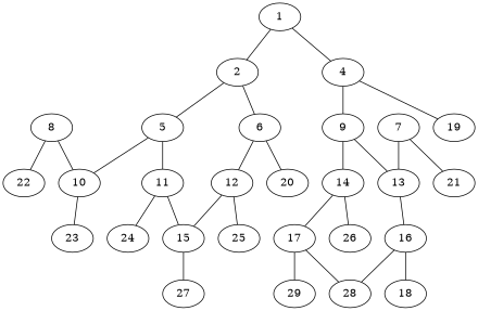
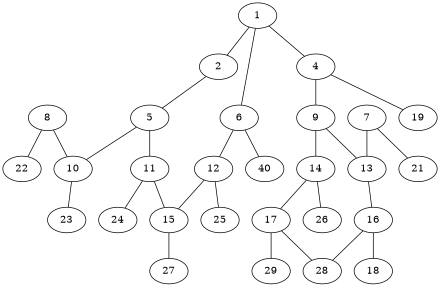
  graph {
    node [chem=C]
    edge [valence=1]
    1
    2
    4
    5
    6
    9
    19 [chem=H]
    10
    11
    12
-   20 [chem=H]
+   20 [chem=H label=40]
    7
    13
    21 [chem=H]
    8
    22 [chem=H]
    14
    23 [chem=H]
    15
    24 [chem=H]
    25 [chem=H]
    16
    17
    26 [chem=H]
    27 [chem=H]
    18 [chem=N]
    28 [chem=H]
    29 [chem=H]
    1 -- 2
    1 -- 4 [valence=2]
    2 -- 5 [valence=2]
-   2 -- 6
+   1 -- 6
    4 -- 9
    4 -- 19
    5 -- 10
    5 -- 11
    6 -- 12 [valence=2]
    6 -- 20
    9 -- 13 [valence=2]
    9 -- 14
    10 -- 23
    11 -- 15 [valence=2]
    11 -- 24
    12 -- 15
    12 -- 25
    7 -- 13
    7 -- 21
    13 -- 16
    8 -- 10 [valence=2]
    8 -- 22
    14 -- 17 [valence=2]
    14 -- 26
    15 -- 27
    16 -- 18 [valence=2]
    16 -- 28
    17 -- 28
    17 -- 29
  }
